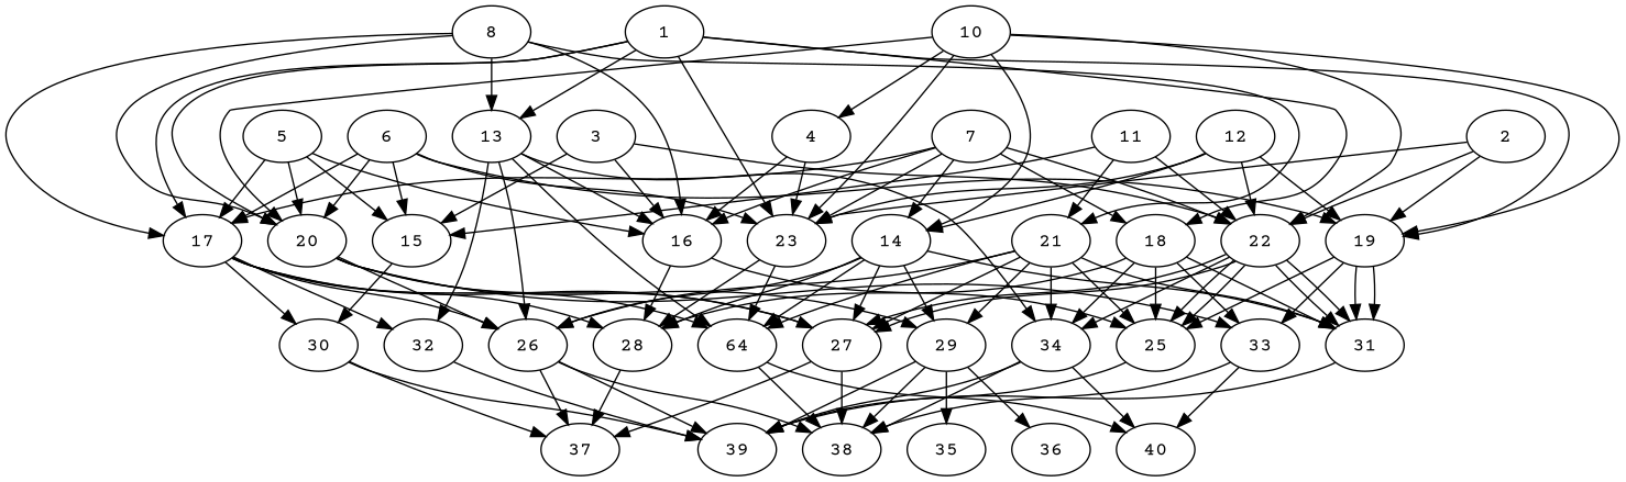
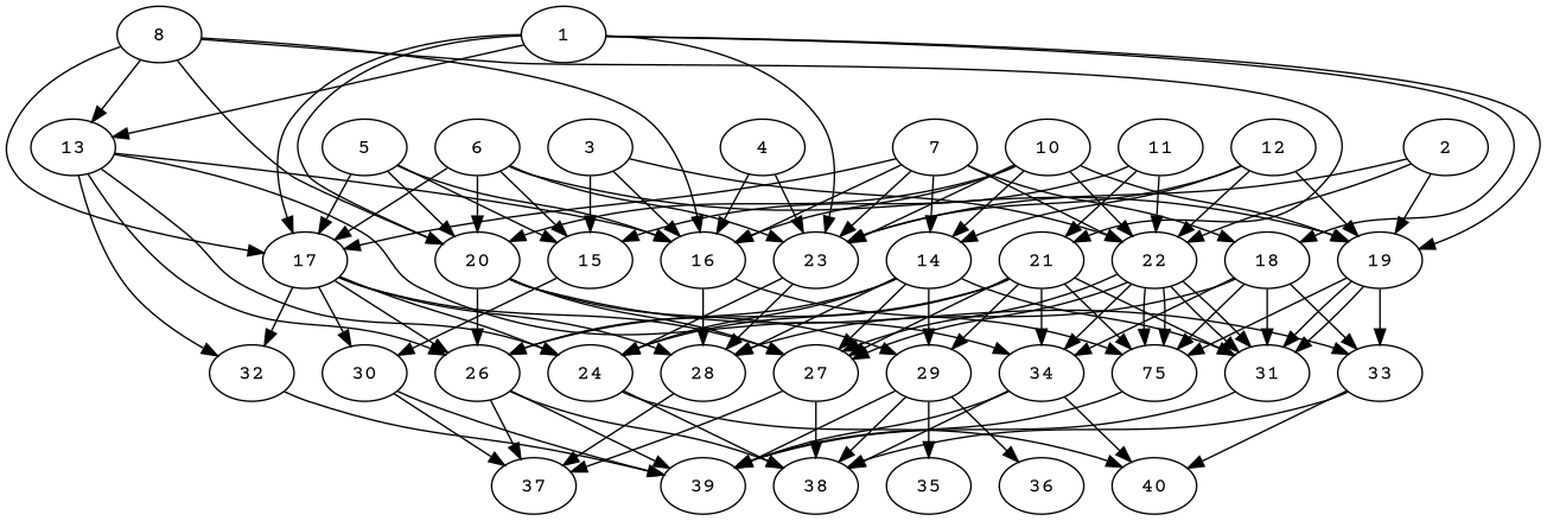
  digraph {
    fontname="Courier Prime"
    node [alpha=0.01 fontname="Courier Prime"]
    edge [fontname="Courier Prime"]
    1 [alpha=0.16 expect_size=39245824]
    13 [expect_size=15777792]
    17 [alpha=0.13 expect_size=7983104]
    18 [alpha=0.17 expect_size=21671936]
    19 [alpha=0.03 expect_size=47421440]
    20 [alpha=0.10 expect_size=16819200]
    23 [alpha=0.17 expect_size=14691328]
-   24 [alpha=0.04 expect_size=17290240 label=64]
+   24 [alpha=0.04 expect_size=17290240]
    26 [alpha=0.19 expect_size=43840512]
    32 [alpha=0.18 expect_size=30682112]
    34 [alpha=0.04 expect_size=28444672]
    16 [alpha=0.00 expect_size=23398400]
    27 [expect_size=44511232]
    28 [alpha=0.15 expect_size=26935296]
    30 [alpha=0.10 expect_size=28274688]
    31 [alpha=0.13 expect_size=51750912]
-   25 [alpha=0.05 expect_size=41914368]
+   25 [alpha=0.05 expect_size=41914368 label=75]
    33 [alpha=0.08 expect_size=36575232]
    29 [alpha=0.15 expect_size=20621312]
    38 [alpha=0.08 expect_size=48676864]
    40 [alpha=0.06 expect_size=26035200]
    39 [alpha=0.04 expect_size=37184512]
    37 [alpha=0.09 expect_size=46844928]
    35 [alpha=0.07 expect_size=37485568]
    36 [alpha=0.18 expect_size=48615424]
    2 [expect_size=29562880]
    22 [alpha=0.02 expect_size=19845120]
    3 [alpha=0.02 expect_size=11445248]
    15 [expect_size=20910080]
    4 [expect_size=36436992]
    5 [expect_size=37345280]
    6 [alpha=0.13 expect_size=37439488]
    7 [alpha=0.06 expect_size=21745664]
    14 [alpha=0.10 expect_size=19627008]
    8 [alpha=0.11 expect_size=35500032]
    21 [alpha=0.11 expect_size=36542464]
    10 [alpha=0.08 expect_size=40527872]
    11 [alpha=0.13 expect_size=22187008]
    12 [alpha=0.18 expect_size=13036544]
    1 -> 13
    1 -> 17
    1 -> 18
    1 -> 19
    1 -> 20
    1 -> 23
    13 -> 24
    13 -> 26
    13 -> 32
    13 -> 34
    13 -> 16
    17 -> 24
    17 -> 26
    17 -> 32
    17 -> 27
    17 -> 28
    17 -> 30
    18 -> 34
    18 -> 28
    18 -> 31
    18 -> 25
    18 -> 33
    19 -> 31
    19 -> 31
    19 -> 25
    19 -> 33
    20 -> 26
    20 -> 27
    20 -> 33
    20 -> 29
    23 -> 24
    23 -> 28
    24 -> 38
    24 -> 40
    26 -> 38
    26 -> 39
    26 -> 37
    32 -> 39
    34 -> 38
    34 -> 40
    34 -> 39
    16 -> 28
    16 -> 25
    27 -> 38
    27 -> 37
    28 -> 37
    30 -> 39
    30 -> 37
    31 -> 39
    25 -> 39
    33 -> 38
    33 -> 40
    29 -> 38
    29 -> 39
    29 -> 35
    29 -> 36
    2 -> 19
    2 -> 23
    2 -> 22
    22 -> 34
    22 -> 27
    22 -> 27
    22 -> 31
    22 -> 31
    22 -> 25
    22 -> 25
    3 -> 16
    3 -> 22
    3 -> 15
    15 -> 30
    4 -> 23
    4 -> 16
    5 -> 17
    5 -> 20
    5 -> 16
    5 -> 15
    6 -> 17
    6 -> 19
    6 -> 20
    6 -> 23
    6 -> 15
    7 -> 17
    7 -> 18
    7 -> 23
    7 -> 16
    7 -> 22
    7 -> 14
    14 -> 24
    14 -> 26
    14 -> 27
    14 -> 28
    14 -> 31
    14 -> 29
    8 -> 13
    8 -> 17
    8 -> 20
    8 -> 16
    8 -> 21
    21 -> 24
    21 -> 26
    21 -> 34
    21 -> 27
    21 -> 31
    21 -> 25
    21 -> 29
    10 -> 19
    10 -> 20
    10 -> 23
-   10 -> 4
+   10 -> 16
    10 -> 22
    10 -> 14
    11 -> 22
    11 -> 15
    11 -> 21
    12 -> 19
    12 -> 23
    12 -> 22
    12 -> 14
  }
